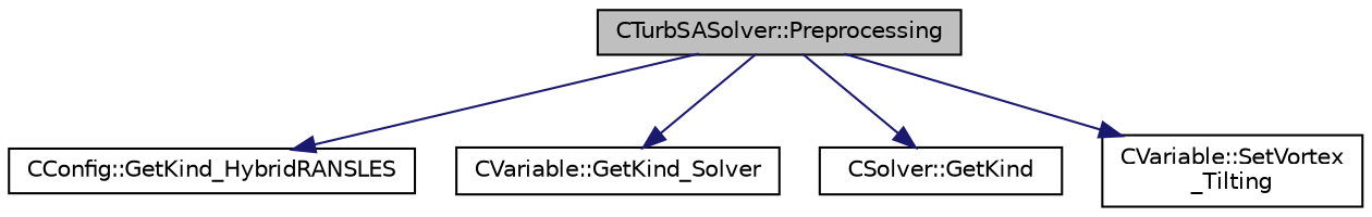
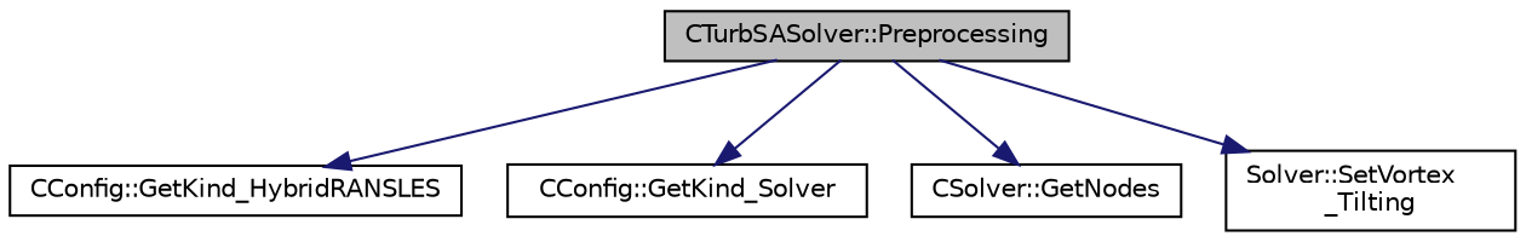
  digraph {
    rankdir=TB
    node [color=black fillcolor=white fontname=Helvetica fontsize=10 shape=record style=filled]
    edge [color=midnightblue fontname=Helvetica fontsize=10 labelfontname=Helvetica labelfontsize=10 style=solid]
    n1 [fillcolor=grey75 fontcolor=black height=0.2 label="CTurbSASolver::Preprocessing" width=0.4]
    n2 [height=0.2 label="CConfig::GetKind_HybridRANSLES" width=0.4]
-   n3 [height=0.2 label="CVariable::GetKind_Solver" width=0.4]
-   n4 [height=0.2 label="CSolver::GetKind" width=0.4]
-   n5 [height=0.2 label="CVariable::SetVortex\l_Tilting" width=0.4]
+   n3 [height=0.2 label="CConfig::GetKind_Solver" width=0.4]
+   n4 [height=0.2 label="CSolver::GetNodes" width=0.4]
+   n5 [height=0.2 label="Solver::SetVortex\l_Tilting" width=0.4]
    n1 -> n2
    n1 -> n3
    n1 -> n4
    n1 -> n5
  }
